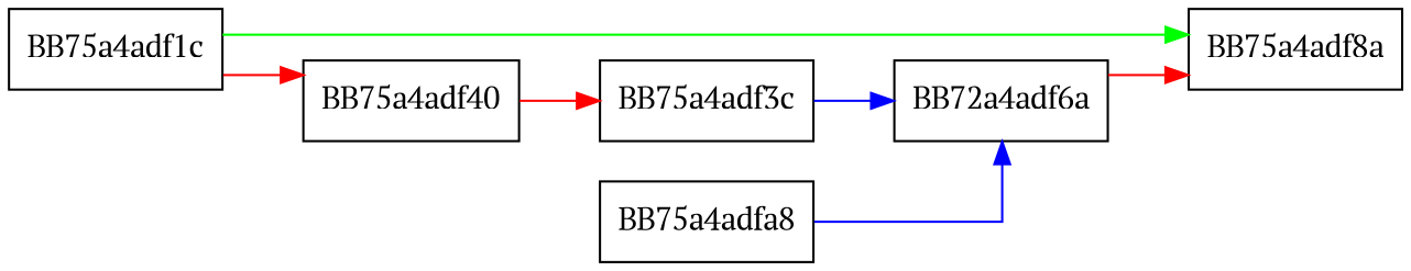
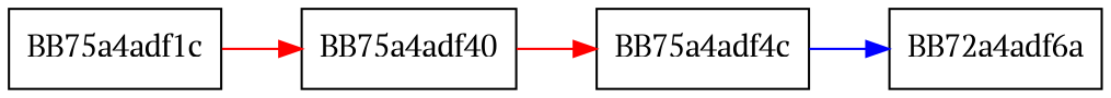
  digraph {
    fontname="PT Serif"
    rankdir=LR
    splines=ortho
    node [fontname="PT Serif" shape=box]
    edge [color=red fontname="PT Serif"]
    BB75a4adf1c
-   BB75a4adf8a
    BB75a4adf40
-   BB75a4adf4c [label=BB75a4adf3c]
+   BB75a4adf4c
    n5 [label=BB72a4adf6a]
-   BB75a4adfa8
-   BB75a4adf1c -> BB75a4adf8a [color=green]
    BB75a4adf1c -> BB75a4adf40
    BB75a4adf40 -> BB75a4adf4c
    BB75a4adf4c -> n5 [color=blue]
-   n5 -> BB75a4adf8a
-   BB75a4adfa8 -> n5 [color=blue]
  }
